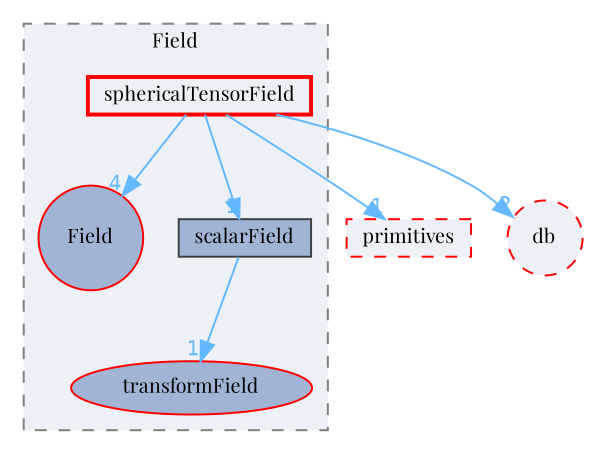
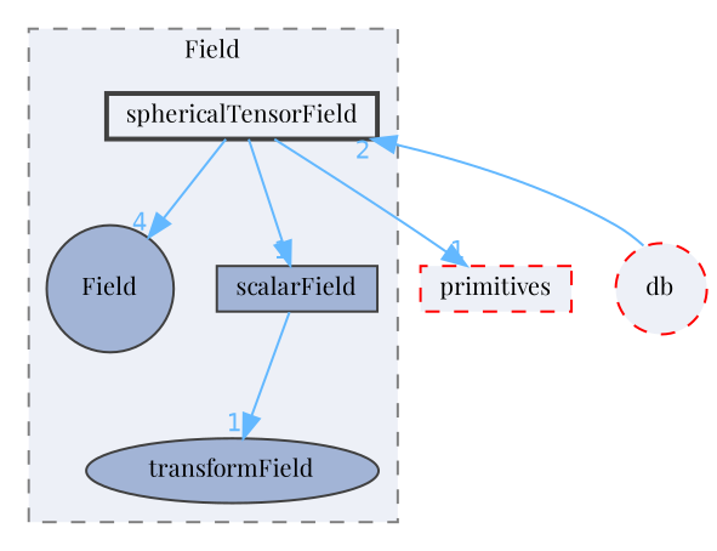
  digraph {
    compound=true
    fontname="Playfair Display"
    node [color=grey25 fillcolor="#a2b4d6" fontname="Playfair Display" fontsize=10 shape=box style=filled]
    edge [color=steelblue1 fontcolor=steelblue1 fontname="Playfair Display" fontsize=10 headlabel=1 labeldistance=1.5 labelfontname=Helvetica labelfontsize=10]
-   n1 [color=red height=0.2 label=Field shape=circle width=0.4]
-   n2 [color=red height=0.2 label=transformField shape=ellipse width=0.4]
+   n1 [height=0.2 label=Field shape=circle width=0.4]
+   n2 [height=0.2 label=transformField shape=ellipse width=0.4]
    n3 [height=0.2 label=scalarField width=0.4]
-   n4 [color=red fillcolor="#edf0f7" height=0.2 label=sphericalTensorField style="filled,bold" width=0.4]
+   n4 [fillcolor="#edf0f7" height=0.2 label=sphericalTensorField style="filled,bold" width=0.4]
    n5 [color=red fillcolor="#edf0f7" height=0.2 label=primitives style="filled,dashed" width=0.4]
    n6 [color=red fillcolor="#edf0f7" height=0.2 label=db shape=circle style="filled,dashed" width=0.4]
    subgraph cluster_1 {
      bgcolor="#edf0f7"
      fontsize=10
      label=Field
      pencolor=grey50
      style="filled,dashed"
      n1
      n2
      n3
      n4
    }
    n3 -> n2
    n4 -> n1 [headlabel=4]
    n4 -> n3
    n4 -> n5
-   n4 -> n6 [headlabel=2]
+   n6 -> n4 [headlabel=2]
  }
